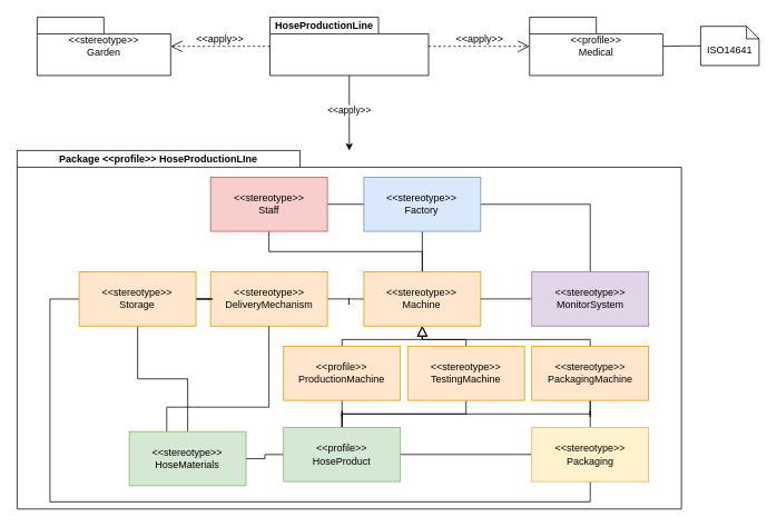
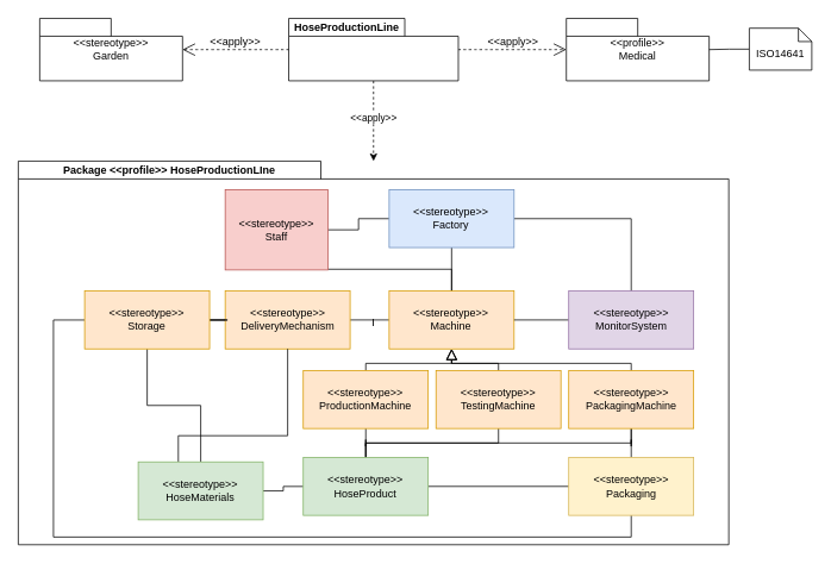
  <mxCell id="0" />
  <mxCell id="1" parent="0" />
  <mxCell id="2" value="Package &amp;lt;&amp;lt;profile&amp;gt;&amp;gt; HoseProductionLIne" style="shape=folder;fontStyle=1;tabWidth=339;tabHeight=20;tabPosition=left;html=1;boundedLbl=1;labelInHeader=1;container=1;collapsible=0;whiteSpace=wrap;" vertex="1" parent="1"><mxGeometry x="20" y="180" width="796" height="430" as="geometry" /></mxCell>
  <mxCell id="3" value="I" style="html=1;strokeColor=none;resizeWidth=1;resizeHeight=1;fillColor=none;part=1;connectable=0;allowArrows=0;deletable=0;whiteSpace=wrap;" vertex="1" parent="2"><mxGeometry width="796.0" height="301" relative="1" as="geometry"><mxPoint y="30" as="offset" /></mxGeometry></mxCell>
  <mxCell id="4" style="edgeStyle=orthogonalEdgeStyle;rounded=0;orthogonalLoop=1;jettySize=auto;html=1;endArrow=none;startFill=0;" edge="1" parent="2" source="7" target="9"><mxGeometry relative="1" as="geometry" /></mxCell>
  <mxCell id="5" style="edgeStyle=orthogonalEdgeStyle;shape=connector;rounded=0;orthogonalLoop=1;jettySize=auto;html=1;strokeColor=default;align=center;verticalAlign=middle;fontFamily=Helvetica;fontSize=11;fontColor=default;labelBackgroundColor=default;startFill=0;endArrow=none;" edge="1" parent="2" source="7" target="34"><mxGeometry relative="1" as="geometry" /></mxCell>
  <mxCell id="6" style="edgeStyle=orthogonalEdgeStyle;shape=connector;rounded=0;orthogonalLoop=1;jettySize=auto;html=1;strokeColor=default;align=center;verticalAlign=middle;fontFamily=Helvetica;fontSize=11;fontColor=default;labelBackgroundColor=default;startFill=0;endArrow=none;" edge="1" parent="2" source="7" target="19"><mxGeometry relative="1" as="geometry" /></mxCell>
  <mxCell id="7" value="&amp;lt;&amp;lt;stereotype&amp;gt;&amp;gt;&lt;br&gt;Factory" style="shape=rect;html=1;whiteSpace=wrap;align=center;fillColor=#dae8fc;strokeColor=#6c8ebf;" vertex="1" parent="2"><mxGeometry x="415.495" y="32.0" width="139.956" height="64.906" as="geometry" /></mxCell>
  <mxCell id="8" style="edgeStyle=orthogonalEdgeStyle;shape=connector;rounded=0;orthogonalLoop=1;jettySize=auto;html=1;strokeColor=default;align=center;verticalAlign=middle;fontFamily=Helvetica;fontSize=11;fontColor=default;labelBackgroundColor=default;startFill=0;endArrow=none;" edge="1" parent="2" source="9" target="19"><mxGeometry relative="1" as="geometry"><Array as="points"><mxPoint x="301.78" y="121.245" /><mxPoint x="485.473" y="121.245" /></Array></mxGeometry></mxCell>
- <mxCell id="9" value="&amp;lt;&amp;lt;stereotype&amp;gt;&amp;gt;&lt;br&gt;Staff" style="shape=rect;html=1;whiteSpace=wrap;align=center;fillColor=#f8cecc;strokeColor=#b85450;" vertex="1" parent="2"><mxGeometry x="231.802" y="32.0" width="139.956" height="64.906" as="geometry" /></mxCell>
+ <mxCell id="9" value="&amp;lt;&amp;lt;stereotype&amp;gt;&amp;gt;&lt;br&gt;Staff" style="shape=rect;html=1;whiteSpace=wrap;align=center;fillColor=#f8cecc;strokeColor=#b85450;" vertex="1" parent="2"><mxGeometry x="231.802" y="32.0" width="115" height="90" as="geometry" /></mxCell>
  <mxCell id="10" style="edgeStyle=orthogonalEdgeStyle;shape=connector;rounded=0;orthogonalLoop=1;jettySize=auto;html=1;strokeColor=default;align=center;verticalAlign=middle;fontFamily=Helvetica;fontSize=11;fontColor=default;labelBackgroundColor=default;startFill=0;endArrow=none;" edge="1" parent="2" source="11" target="19"><mxGeometry relative="1" as="geometry" /></mxCell>
  <mxCell id="11" value="&amp;lt;&amp;lt;stereotype&amp;gt;&amp;gt;&lt;br&gt;DeliveryMechanism" style="shape=rect;html=1;whiteSpace=wrap;align=center;fillColor=#ffe6cc;strokeColor=#d79b00;" vertex="1" parent="2"><mxGeometry x="231.802" y="145.585" width="139.956" height="64.906" as="geometry" /></mxCell>
  <mxCell id="12" style="edgeStyle=orthogonalEdgeStyle;shape=connector;rounded=0;orthogonalLoop=1;jettySize=auto;html=1;strokeColor=default;align=center;verticalAlign=middle;fontFamily=Helvetica;fontSize=11;fontColor=default;labelBackgroundColor=default;startFill=0;endArrow=none;" edge="1" parent="2" source="15" target="11"><mxGeometry relative="1" as="geometry" /></mxCell>
  <mxCell id="13" style="edgeStyle=orthogonalEdgeStyle;shape=connector;rounded=0;orthogonalLoop=1;jettySize=auto;html=1;strokeColor=default;align=center;verticalAlign=middle;fontFamily=Helvetica;fontSize=11;fontColor=default;labelBackgroundColor=default;startFill=0;endArrow=none;" edge="1" parent="2" source="15" target="31"><mxGeometry relative="1" as="geometry" /></mxCell>
  <mxCell id="14" style="edgeStyle=orthogonalEdgeStyle;shape=connector;rounded=0;orthogonalLoop=1;jettySize=auto;html=1;strokeColor=default;align=center;verticalAlign=middle;fontFamily=Helvetica;fontSize=11;fontColor=default;labelBackgroundColor=default;startFill=0;endArrow=none;" edge="1" parent="2" source="15" target="28"><mxGeometry relative="1" as="geometry"><Array as="points"><mxPoint x="39.363" y="178.037" /><mxPoint x="39.363" y="421.434" /><mxPoint x="686.659" y="421.434" /></Array></mxGeometry></mxCell>
  <mxCell id="15" value="&amp;lt;&amp;lt;stereotype&amp;gt;&amp;gt;&lt;br&gt;Storage" style="shape=rect;html=1;whiteSpace=wrap;align=center;fillColor=#ffe6cc;strokeColor=#d79b00;" vertex="1" parent="2"><mxGeometry x="74.352" y="145.585" width="139.956" height="64.906" as="geometry" /></mxCell>
  <mxCell id="16" style="edgeStyle=orthogonalEdgeStyle;shape=connector;rounded=0;orthogonalLoop=1;jettySize=auto;html=1;strokeColor=default;align=center;verticalAlign=middle;fontFamily=Helvetica;fontSize=11;fontColor=default;labelBackgroundColor=default;startFill=0;endArrow=none;startArrow=block;startSize=10;" edge="1" parent="2" source="19" target="21"><mxGeometry relative="1" as="geometry"><Array as="points"><mxPoint x="485.473" y="226.717" /><mxPoint x="389.253" y="226.717" /></Array></mxGeometry></mxCell>
  <mxCell id="17" style="edgeStyle=orthogonalEdgeStyle;shape=connector;rounded=0;orthogonalLoop=1;jettySize=auto;html=1;strokeColor=default;align=center;verticalAlign=middle;fontFamily=Helvetica;fontSize=11;fontColor=default;labelBackgroundColor=default;startFill=0;endArrow=none;startArrow=block;startSize=10;" edge="1" parent="2" source="19" target="23"><mxGeometry relative="1" as="geometry"><Array as="points"><mxPoint x="485.473" y="226.717" /><mxPoint x="537.956" y="226.717" /></Array></mxGeometry></mxCell>
  <mxCell id="18" style="edgeStyle=orthogonalEdgeStyle;shape=connector;rounded=0;orthogonalLoop=1;jettySize=auto;html=1;strokeColor=default;align=center;verticalAlign=middle;fontFamily=Helvetica;fontSize=11;fontColor=default;labelBackgroundColor=default;startFill=0;endArrow=none;startArrow=block;startSize=10;" edge="1" parent="2" source="19" target="26"><mxGeometry relative="1" as="geometry"><Array as="points"><mxPoint x="485.473" y="226.717" /><mxPoint x="686.659" y="226.717" /></Array></mxGeometry></mxCell>
  <mxCell id="19" value="&amp;lt;&amp;lt;stereotype&amp;gt;&amp;gt;&lt;br&gt;Machine" style="shape=rect;html=1;whiteSpace=wrap;align=center;fillColor=#ffe6cc;strokeColor=#d79b00;" vertex="1" parent="2"><mxGeometry x="415.495" y="145.585" width="139.956" height="64.906" as="geometry" /></mxCell>
  <mxCell id="20" style="edgeStyle=orthogonalEdgeStyle;shape=connector;rounded=0;orthogonalLoop=1;jettySize=auto;html=1;strokeColor=default;align=center;verticalAlign=middle;fontFamily=Helvetica;fontSize=11;fontColor=default;labelBackgroundColor=default;startFill=0;endArrow=none;" edge="1" parent="2" source="21" target="32"><mxGeometry relative="1" as="geometry" /></mxCell>
- <mxCell id="21" value="&amp;lt;&amp;lt;profile&amp;gt;&amp;gt;&lt;br&gt;ProductionMachine" style="shape=rect;html=1;whiteSpace=wrap;align=center;fillColor=#ffe6cc;strokeColor=#d79b00;" vertex="1" parent="2"><mxGeometry x="319.275" y="234.83" width="139.956" height="64.906" as="geometry" /></mxCell>
+ <mxCell id="21" value="&amp;lt;&amp;lt;stereotype&amp;gt;&amp;gt;&lt;br&gt;ProductionMachine" style="shape=rect;html=1;whiteSpace=wrap;align=center;fillColor=#ffe6cc;strokeColor=#d79b00;" vertex="1" parent="2"><mxGeometry x="319.275" y="234.83" width="139.956" height="64.906" as="geometry" /></mxCell>
  <mxCell id="22" style="edgeStyle=orthogonalEdgeStyle;shape=connector;rounded=0;orthogonalLoop=1;jettySize=auto;html=1;strokeColor=default;align=center;verticalAlign=middle;fontFamily=Helvetica;fontSize=11;fontColor=default;labelBackgroundColor=default;startFill=0;endArrow=none;" edge="1" parent="2" source="23" target="32"><mxGeometry relative="1" as="geometry"><Array as="points"><mxPoint x="537.956" y="315.962" /><mxPoint x="389.253" y="315.962" /></Array></mxGeometry></mxCell>
  <mxCell id="23" value="&amp;lt;&amp;lt;stereotype&amp;gt;&amp;gt;&lt;br&gt;TestingMachine" style="shape=rect;html=1;whiteSpace=wrap;align=center;fillColor=#ffe6cc;strokeColor=#d79b00;" vertex="1" parent="2"><mxGeometry x="467.978" y="234.83" width="139.956" height="64.906" as="geometry" /></mxCell>
  <mxCell id="24" style="edgeStyle=orthogonalEdgeStyle;shape=connector;rounded=0;orthogonalLoop=1;jettySize=auto;html=1;strokeColor=default;align=center;verticalAlign=middle;fontFamily=Helvetica;fontSize=11;fontColor=default;labelBackgroundColor=default;startFill=0;endArrow=none;" edge="1" parent="2" source="26" target="28"><mxGeometry relative="1" as="geometry" /></mxCell>
  <mxCell id="25" style="edgeStyle=orthogonalEdgeStyle;shape=connector;rounded=0;orthogonalLoop=1;jettySize=auto;html=1;strokeColor=default;align=center;verticalAlign=middle;fontFamily=Helvetica;fontSize=11;fontColor=default;labelBackgroundColor=default;startFill=0;endArrow=none;" edge="1" parent="2" source="26" target="32"><mxGeometry relative="1" as="geometry"><Array as="points"><mxPoint x="686.659" y="315.962" /><mxPoint x="389.253" y="315.962" /></Array></mxGeometry></mxCell>
  <mxCell id="26" value="&amp;lt;&amp;lt;stereotype&amp;gt;&amp;gt;&lt;br&gt;PackagingMachine" style="shape=rect;html=1;whiteSpace=wrap;align=center;fillColor=#ffe6cc;strokeColor=#d79b00;" vertex="1" parent="2"><mxGeometry x="616.681" y="234.83" width="139.956" height="64.906" as="geometry" /></mxCell>
  <mxCell id="27" style="edgeStyle=orthogonalEdgeStyle;shape=connector;rounded=0;orthogonalLoop=1;jettySize=auto;html=1;strokeColor=default;align=center;verticalAlign=middle;fontFamily=Helvetica;fontSize=11;fontColor=default;labelBackgroundColor=default;startFill=0;endArrow=none;" edge="1" parent="2" source="28" target="32"><mxGeometry relative="1" as="geometry" /></mxCell>
  <mxCell id="28" value="&amp;lt;&amp;lt;stereotype&amp;gt;&amp;gt;&lt;br&gt;Packaging" style="shape=rect;html=1;whiteSpace=wrap;align=center;fillColor=#fff2cc;strokeColor=#d6b656;" vertex="1" parent="2"><mxGeometry x="616.681" y="332.188" width="139.956" height="64.906" as="geometry" /></mxCell>
  <mxCell id="29" style="edgeStyle=orthogonalEdgeStyle;shape=connector;rounded=0;orthogonalLoop=1;jettySize=auto;html=1;strokeColor=default;align=center;verticalAlign=middle;fontFamily=Helvetica;fontSize=11;fontColor=default;labelBackgroundColor=default;startFill=0;endArrow=none;" edge="1" parent="2" source="31" target="32"><mxGeometry relative="1" as="geometry" /></mxCell>
  <mxCell id="30" style="edgeStyle=orthogonalEdgeStyle;shape=connector;rounded=0;orthogonalLoop=1;jettySize=auto;html=1;strokeColor=default;align=center;verticalAlign=middle;fontFamily=Helvetica;fontSize=11;fontColor=default;labelBackgroundColor=default;startFill=0;endArrow=none;" edge="1" parent="2" source="31" target="11"><mxGeometry relative="1" as="geometry"><Array as="points"><mxPoint x="179.319" y="307.849" /><mxPoint x="301.78" y="307.849" /></Array></mxGeometry></mxCell>
  <mxCell id="31" value="&amp;lt;&amp;lt;stereotype&amp;gt;&amp;gt;&lt;br&gt;HoseMaterials" style="shape=rect;html=1;whiteSpace=wrap;align=center;fillColor=#d5e8d4;strokeColor=#82b366;" vertex="1" parent="2"><mxGeometry x="134.352" y="337.188" width="139.956" height="64.906" as="geometry" /></mxCell>
- <mxCell id="32" value="&amp;lt;&amp;lt;profile&amp;gt;&amp;gt;&lt;br&gt;HoseProduct" style="shape=rect;html=1;whiteSpace=wrap;align=center;fillColor=#d5e8d4;strokeColor=#82b366;" vertex="1" parent="2"><mxGeometry x="319.275" y="332.188" width="139.956" height="64.906" as="geometry" /></mxCell>
+ <mxCell id="32" value="&amp;lt;&amp;lt;stereotype&amp;gt;&amp;gt;&lt;br&gt;HoseProduct" style="shape=rect;html=1;whiteSpace=wrap;align=center;fillColor=#d5e8d4;strokeColor=#82b366;" vertex="1" parent="2"><mxGeometry x="319.275" y="332.188" width="139.956" height="64.906" as="geometry" /></mxCell>
  <mxCell id="33" style="edgeStyle=orthogonalEdgeStyle;shape=connector;rounded=0;orthogonalLoop=1;jettySize=auto;html=1;strokeColor=default;align=center;verticalAlign=middle;fontFamily=Helvetica;fontSize=11;fontColor=default;labelBackgroundColor=default;startFill=0;endArrow=none;" edge="1" parent="2" source="34" target="19"><mxGeometry relative="1" as="geometry" /></mxCell>
  <mxCell id="34" value="&amp;lt;&amp;lt;stereotype&amp;gt;&amp;gt;&lt;br&gt;MonitorSystem" style="shape=rect;html=1;whiteSpace=wrap;align=center;fillColor=#e1d5e7;strokeColor=#9673a6;" vertex="1" parent="2"><mxGeometry x="616.681" y="145.585" width="139.956" height="64.906" as="geometry" /></mxCell>
- <mxCell id="35" style="edgeStyle=orthogonalEdgeStyle;rounded=0;orthogonalLoop=1;jettySize=auto;html=1;" edge="1" parent="1" source="37" target="2"><mxGeometry relative="1" as="geometry"><mxPoint x="418" y="180" as="targetPoint" /></mxGeometry></mxCell>
+ <mxCell id="35" style="edgeStyle=orthogonalEdgeStyle;rounded=0;orthogonalLoop=1;jettySize=auto;html=1;dashed=1;" edge="1" parent="1" source="37" target="2"><mxGeometry relative="1" as="geometry"><mxPoint x="418" y="180" as="targetPoint" /></mxGeometry></mxCell>
  <mxCell id="36" value="&amp;lt;&amp;lt;apply&amp;gt;&amp;gt;" style="edgeLabel;html=1;align=center;verticalAlign=middle;resizable=0;points=[];" vertex="1" connectable="0" parent="35"><mxGeometry x="-0.089" y="-1" relative="1" as="geometry"><mxPoint as="offset" /></mxGeometry></mxCell>
  <mxCell id="37" value="HoseProductionLine" style="shape=folder;fontStyle=1;tabWidth=130;tabHeight=20;tabPosition=left;html=1;boundedLbl=1;labelInHeader=1;container=1;collapsible=0;whiteSpace=wrap;" vertex="1" parent="1"><mxGeometry x="323" y="20" width="190" height="70" as="geometry" /></mxCell>
  <mxCell id="38" value="" style="html=1;strokeColor=none;resizeWidth=1;resizeHeight=1;fillColor=none;part=1;connectable=0;allowArrows=0;deletable=0;whiteSpace=wrap;" vertex="1" parent="37"><mxGeometry width="228" height="28" relative="1" as="geometry"><mxPoint y="30" as="offset" /></mxGeometry></mxCell>
  <mxCell id="39" value="&amp;lt;&amp;lt;profile&amp;gt;&amp;gt;&lt;br&gt;Medical" style="shape=folder;tabWidth=80;tabHeight=20;tabPosition=left;html=1;whiteSpace=wrap;align=center;" vertex="1" parent="1"><mxGeometry x="634" y="20" width="160" height="70" as="geometry" /></mxCell>
  <mxCell id="40" value="&amp;lt;&amp;lt;stereotype&amp;gt;&amp;gt;&lt;br&gt;Garden" style="shape=folder;tabWidth=80;tabHeight=20;tabPosition=left;html=1;whiteSpace=wrap;align=center;" vertex="1" parent="1"><mxGeometry x="44" y="20" width="160" height="70" as="geometry" /></mxCell>
  <mxCell id="41" value="&amp;lt;&amp;lt;apply&amp;gt;&amp;gt;" style="edgeStyle=none;html=1;endArrow=open;endSize=12;dashed=1;verticalAlign=bottom;rounded=0;fontSize=12;curved=1;" edge="1" parent="1" source="37" target="39"><mxGeometry x="0.008" width="160" relative="1" as="geometry"><mxPoint x="1019" y="220" as="sourcePoint" /><mxPoint x="1149" y="220" as="targetPoint" /><mxPoint as="offset" /></mxGeometry></mxCell>
  <mxCell id="42" value="&amp;lt;&amp;lt;apply&amp;gt;&amp;gt;" style="edgeStyle=none;html=1;endArrow=open;endSize=12;dashed=1;verticalAlign=bottom;rounded=0;fontSize=12;curved=1;" edge="1" parent="1" source="37" target="40"><mxGeometry x="0.008" width="160" relative="1" as="geometry"><mxPoint x="523" y="65" as="sourcePoint" /><mxPoint x="644" y="65" as="targetPoint" /><mxPoint as="offset" /></mxGeometry></mxCell>
  <mxCell id="43" style="edgeStyle=orthogonalEdgeStyle;shape=connector;rounded=0;orthogonalLoop=1;jettySize=auto;html=1;strokeColor=default;align=center;verticalAlign=middle;fontFamily=Helvetica;fontSize=11;fontColor=default;labelBackgroundColor=default;startFill=0;endArrow=none;" edge="1" parent="1" source="44" target="39"><mxGeometry relative="1" as="geometry" /></mxCell>
  <mxCell id="44" value="&lt;span style=&quot;font-size: 12px;&quot;&gt;ISO14641&lt;/span&gt;" style="shape=note2;boundedLbl=1;whiteSpace=wrap;html=1;size=15;verticalAlign=top;align=center;" vertex="1" parent="1"><mxGeometry x="839" y="31" width="70" height="47" as="geometry" /></mxCell>
